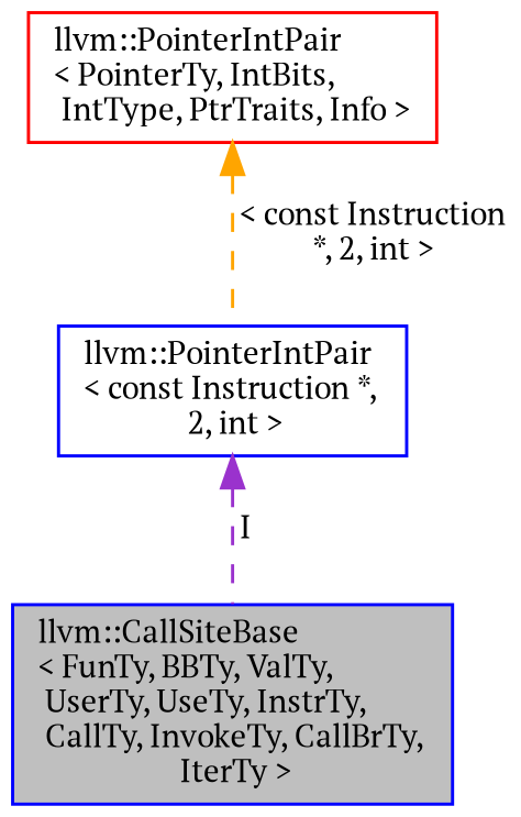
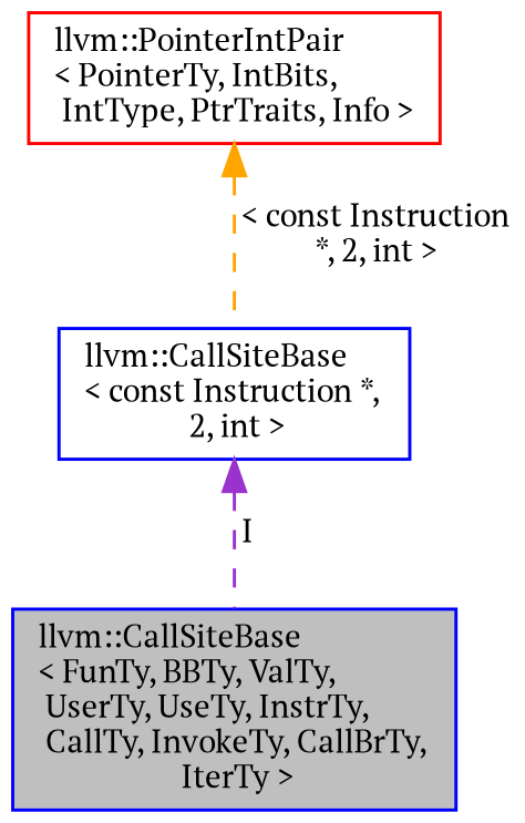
  digraph {
    fontname="PT Serif"
    node [color=blue fontname="PT Serif" fontsize=10 shape=box]
    edge [dir=back fontname="PT Serif" fontsize=10 labelfontname=Helvetica labelfontsize=10 style=dashed]
    n1 [fillcolor=grey75 fontcolor=black height=0.2 label="llvm::CallSiteBase\l\< FunTy, BBTy, ValTy,\l UserTy, UseTy, InstrTy,\l CallTy, InvokeTy, CallBrTy,\l IterTy \>" style=filled width=0.4]
-   n2 [height=0.2 label="llvm::PointerIntPair\l\< const Instruction *,\l 2, int \>" width=0.4]
+   n2 [height=0.2 label="llvm::CallSiteBase\l\< const Instruction *,\l 2, int \>" width=0.4]
    n3 [color=red height=0.2 label="llvm::PointerIntPair\l\< PointerTy, IntBits,\l IntType, PtrTraits, Info \>" width=0.4]
    n2 -> n1 [color=darkorchid3 label=" I"]
    n3 -> n2 [color=orange label=" \< const Instruction\l *, 2, int \>"]
  }
